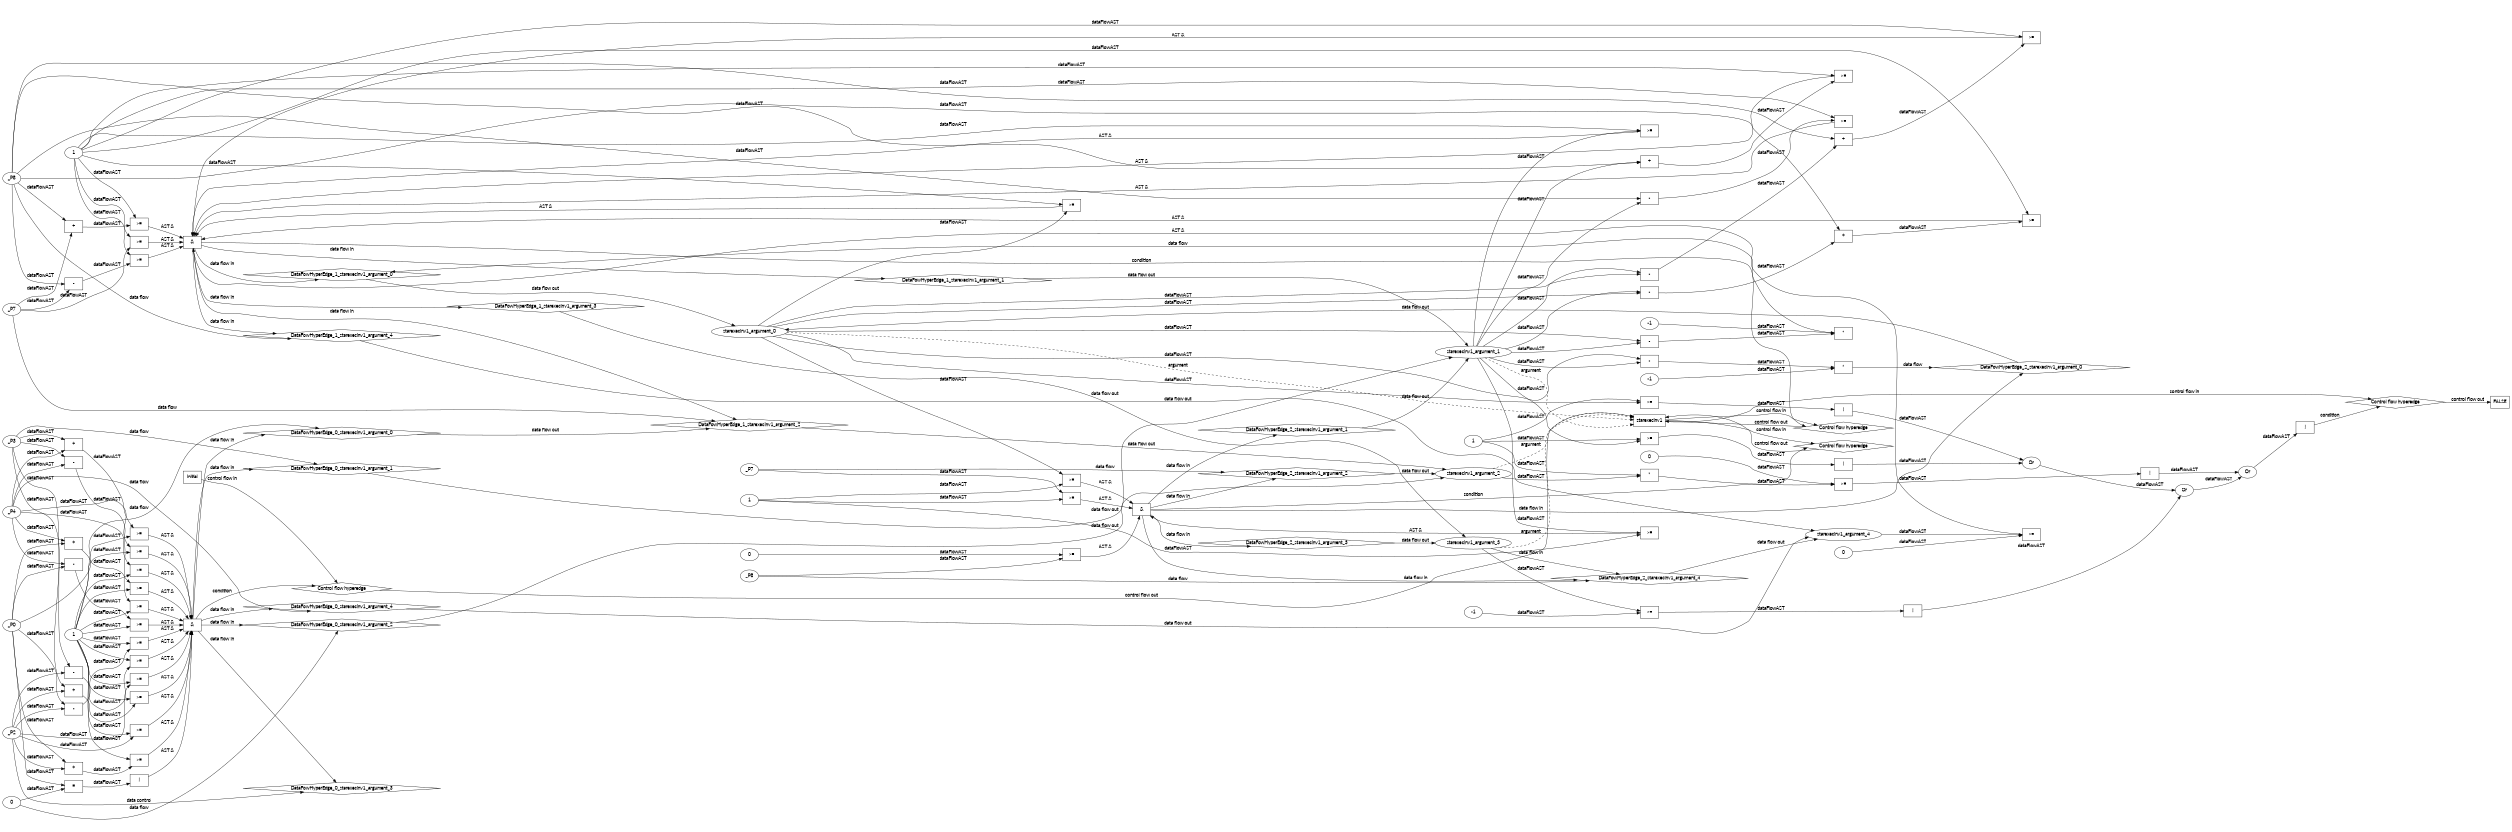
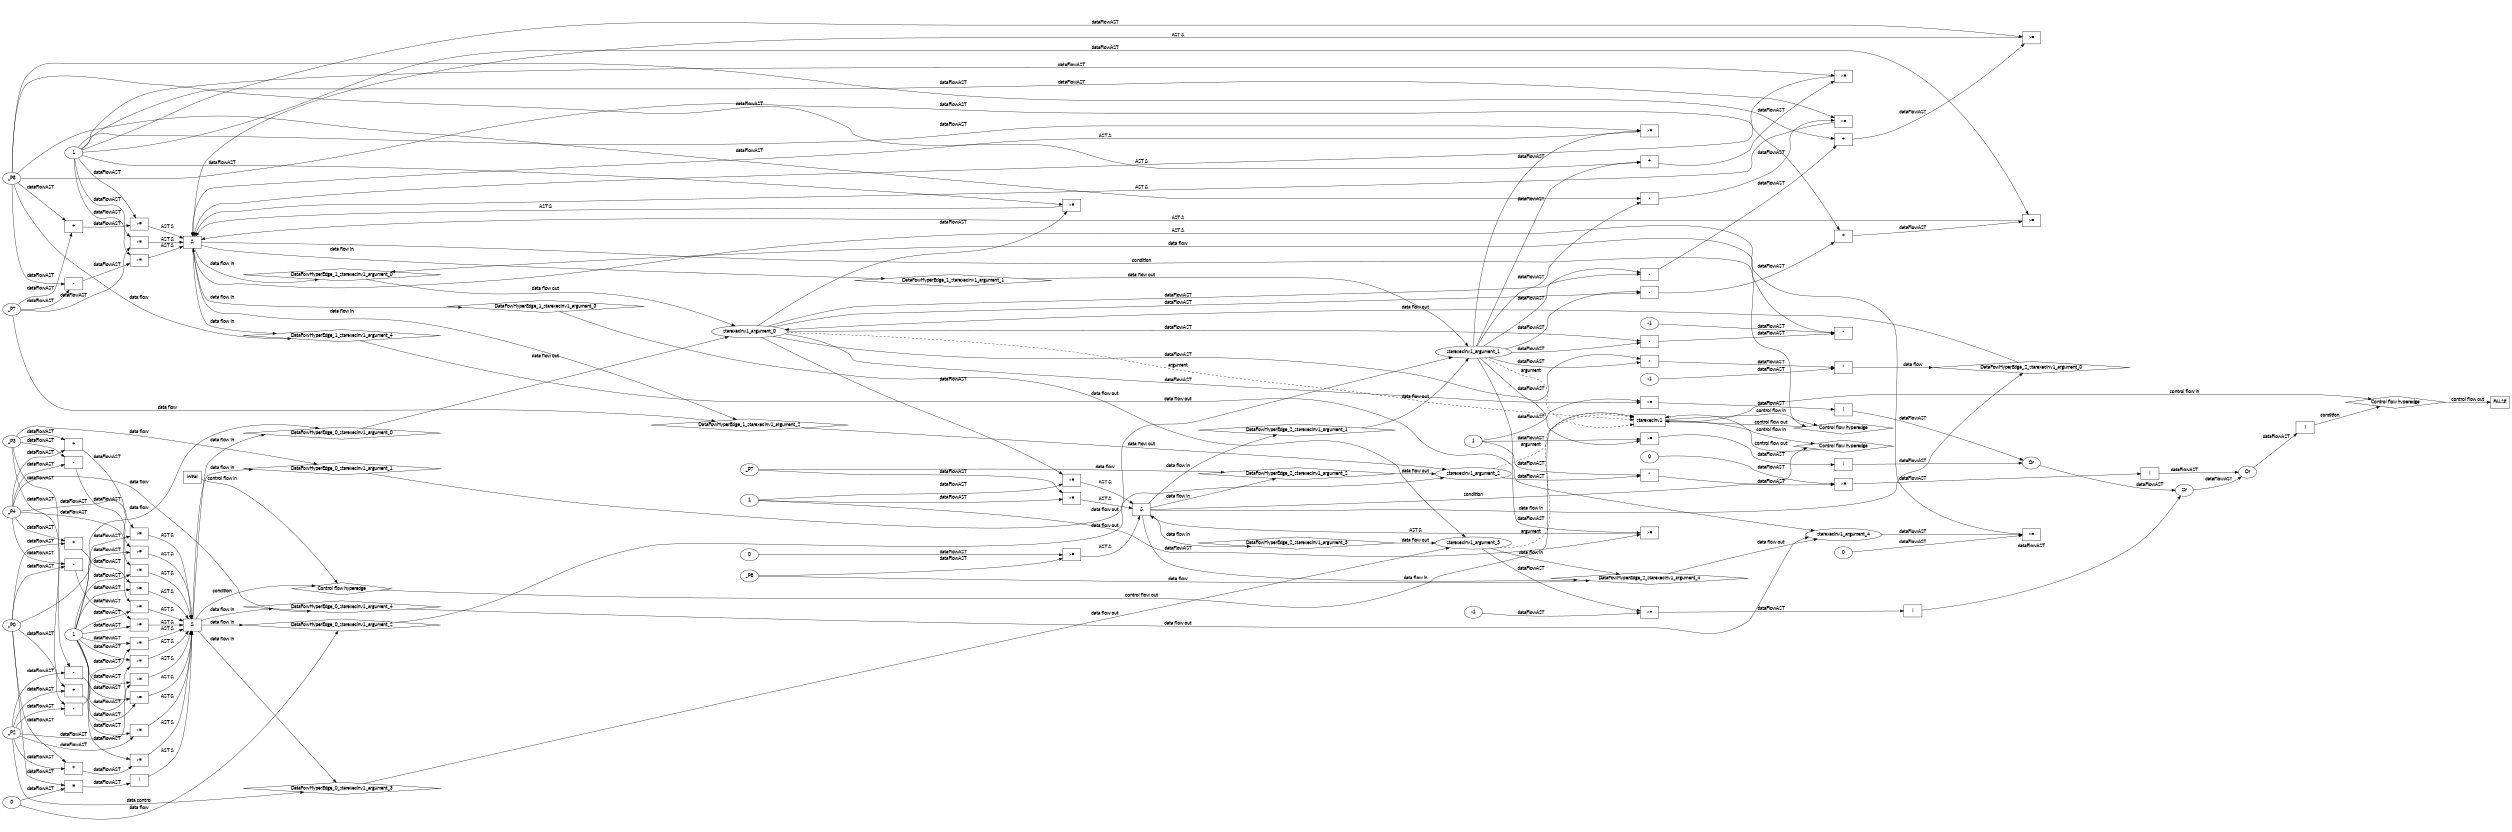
  digraph {
    fontname=Lato
    rankdir=LR
    node [fontname=Lato shape=rect]
    edge [fontname=Lato]
    n1 [label=starexecinv1 nodeName=starexecinv1]
    n2 [label="Control flow hyperedge" nodeName=ControlFowHyperEdge_1 shape=diamond]
    n3 [label="Control flow hyperedge" nodeName=ControlFowHyperEdge_2 shape=diamond]
    n4 [label="Control flow hyperedge" nodeName=ControlFowHyperEdge_3 shape=diamond]
    n5 [label=FALSE nodeName=FALSE]
    n6 [label=Initial nodeName=Initial]
    n7 [label="Control flow hyperedge" nodeName=ControlFowHyperEdge_0 shape=diamond]
    n8 [label=starexecinv1_argument_0 nodeName=argument0 shape=oval]
    n9 [label="-" nodeName=xxxstarexecinv1___starexecinv1_1xxxguard8_node_3]
    n10 [label=">=" nodeName=xxxstarexecinv1___starexecinv1_1xxxguard_0_node_0]
    n11 [label="-" nodeName=xxxstarexecinv1___starexecinv1_1xxxguard1_node_3]
    n12 [label="-" nodeName=xxxstarexecinv1___starexecinv1_1xxxdataFlow_0_node_2]
    n13 [label=">=" nodeName=xxxstarexecinv1___starexecinv1_2xxxguard3_node_0]
    n14 [label="-" nodeName=xxxstarexecinv1___starexecinv1_2xxxdataFlow_0_node_2]
    n15 [label=">=" nodeName=xxxFALSE___starexecinv1_3xxxguard_0_node_5]
    n16 [label="+" nodeName=xxxstarexecinv1___starexecinv1_1xxxguard8_node_1]
    n17 [label="&" nodeName=xxxstarexecinv1___starexecinv1_1xxx_and]
    n18 [label="+" nodeName=xxxstarexecinv1___starexecinv1_1xxxguard1_node_1]
    n19 [label="*" nodeName=xxxstarexecinv1___starexecinv1_1xxxdataFlow_0_node_0]
    n20 [label="&" nodeName=xxxstarexecinv1___starexecinv1_2xxx_and]
    n21 [label="*" nodeName=xxxstarexecinv1___starexecinv1_2xxxdataFlow_0_node_0]
    n22 [label="!" nodeName=xxxFALSE___starexecinv1_3xxxguard_0_node_4]
    n23 [label=starexecinv1_argument_1 nodeName=argument1 shape=oval]
    n24 [label="+" nodeName=xxxstarexecinv1___starexecinv1_1xxxguard6_node_1]
    n25 [label="-" nodeName=xxxstarexecinv1___starexecinv1_1xxxguard2_node_1]
    n26 [label=">=" nodeName=xxxstarexecinv1___starexecinv1_1xxxguard4_node_0]
    n27 [label=">=" nodeName=xxxstarexecinv1___starexecinv1_2xxxguard2_node_0]
    n28 [label=">=" nodeName=xxxFALSE___starexecinv1_3xxxguard_0_node_9]
    n29 [label=">=" nodeName=xxxstarexecinv1___starexecinv1_1xxxguard6_node_0]
    n30 [label=">=" nodeName=xxxstarexecinv1___starexecinv1_1xxxguard2_node_0]
    n31 [label="!" nodeName=xxxFALSE___starexecinv1_3xxxguard_0_node_8]
    n32 [label=starexecinv1_argument_2 nodeName=argument2 shape=oval]
    n33 [label="*" nodeName=xxxFALSE___starexecinv1_3xxxguard_0_node_18]
    n34 [label=">=" nodeName=xxxFALSE___starexecinv1_3xxxguard_0_node_17]
    n35 [label=starexecinv1_argument_3 nodeName=argument3 shape=oval]
    n36 [label=">=" nodeName=xxxFALSE___starexecinv1_3xxxguard_0_node_13]
    n37 [label=DataFowHyperEdge_2_starexecinv1_argument_4 nodeName=DataFowHyperEdge_2_starexecinv1_argument_4 shape=diamond]
    n38 [label="!" nodeName=xxxFALSE___starexecinv1_3xxxguard_0_node_12]
    n39 [label=DataFowHyperEdge_2_starexecinv1_argument_3 nodeName=DataFowHyperEdge_2_starexecinv1_argument_3 shape=diamond]
    n40 [label=starexecinv1_argument_4 nodeName=argument4 shape=oval]
    n41 [label=">=" nodeName=xxxstarexecinv1___starexecinv1_1xxxguard3_node_0]
    n42 [label="&" nodeName=xxxstarexecinv1___Initial_0xxx_and]
    n43 [label=DataFowHyperEdge_0_starexecinv1_argument_0 nodeName=DataFowHyperEdge_0_starexecinv1_argument_0 shape=diamond]
    n44 [label=DataFowHyperEdge_0_starexecinv1_argument_1 nodeName=DataFowHyperEdge_0_starexecinv1_argument_1 shape=diamond]
    n45 [label=DataFowHyperEdge_0_starexecinv1_argument_2 nodeName=DataFowHyperEdge_0_starexecinv1_argument_2 shape=diamond]
    n46 [label=DataFowHyperEdge_0_starexecinv1_argument_4 nodeName=DataFowHyperEdge_0_starexecinv1_argument_4 shape=diamond]
    n47 [label=DataFowHyperEdge_0_starexecinv1_argument_3 nodeName=DataFowHyperEdge_0_starexecinv1_argument_3 shape=diamond]
    n48 [label=">=" nodeName=xxxstarexecinv1___Initial_0xxxguard12_node_0]
    n49 [label="-" nodeName=xxxstarexecinv1___Initial_0xxxguard12_node_1]
    n50 [label=1 nodeName=xxxstarexecinv1___Initial_0xxxguard_0_node_2 shape=""]
    n51 [label=">=" nodeName=xxxstarexecinv1___Initial_0xxxguard6_node_0]
    n52 [label=">=" nodeName=xxxstarexecinv1___Initial_0xxxguard10_node_0]
    n53 [label=">=" nodeName=xxxstarexecinv1___Initial_0xxxguard3_node_0]
    n54 [label=">=" nodeName=xxxstarexecinv1___Initial_0xxxguard5_node_0]
    n55 [label=">=" nodeName=xxxstarexecinv1___Initial_0xxxguard9_node_0]
    n56 [label=">=" nodeName=xxxstarexecinv1___Initial_0xxxguard4_node_0]
    n57 [label=">=" nodeName=xxxstarexecinv1___Initial_0xxxguard11_node_0]
    n58 [label=">=" nodeName=xxxstarexecinv1___Initial_0xxxguard1_node_0]
    n59 [label=">=" nodeName=xxxstarexecinv1___Initial_0xxxguard_0_node_0]
    n60 [label=">=" nodeName=xxxstarexecinv1___Initial_0xxxguard2_node_0]
    n61 [label=">=" nodeName=xxxstarexecinv1___Initial_0xxxguard8_node_0]
    n62 [label=_P2 nodeName=xxxstarexecinv1___Initial_0xxxdataFlow4_node_0 shape=""]
    n63 [label="-" nodeName=xxxstarexecinv1___Initial_0xxxguard9_node_1]
    n64 [label="+" nodeName=xxxstarexecinv1___Initial_0xxxguard1_node_1]
    n65 [label="+" nodeName=xxxstarexecinv1___Initial_0xxxguard2_node_1]
    n66 [label=_P3 nodeName=xxxstarexecinv1___Initial_0xxxdataFlow1_node_0 shape=""]
    n67 [label="+" nodeName=xxxstarexecinv1___Initial_0xxxguard3_node_1]
    n68 [label="-" nodeName=xxxstarexecinv1___Initial_0xxxguard5_node_1]
    n69 [label=_P4 nodeName=xxxstarexecinv1___Initial_0xxxdataFlow3_node_0 shape=""]
    n70 [label="+" nodeName=xxxstarexecinv1___Initial_0xxxguard10_node_1]
    n71 [label="-" nodeName=xxxstarexecinv1___Initial_0xxxguard8_node_1]
    n72 [label=_P0 nodeName=xxxstarexecinv1___Initial_0xxxdataFlow_0_node_0 shape=""]
    n73 [label="=" nodeName=xxxstarexecinv1___Initial_0xxxguard7_node_1]
    n74 [label="!" nodeName=xxxstarexecinv1___Initial_0xxxguard7_node_0]
    n75 [label=0 nodeName=xxxstarexecinv1___Initial_0xxxdataFlow2_node_0 shape=""]
    n76 [label=DataFowHyperEdge_1_starexecinv1_argument_0 nodeName=DataFowHyperEdge_1_starexecinv1_argument_0 shape=diamond]
    n77 [label=DataFowHyperEdge_1_starexecinv1_argument_2 nodeName=DataFowHyperEdge_1_starexecinv1_argument_2 shape=diamond]
    n78 [label=DataFowHyperEdge_1_starexecinv1_argument_4 nodeName=DataFowHyperEdge_1_starexecinv1_argument_4 shape=diamond]
    n79 [label=DataFowHyperEdge_1_starexecinv1_argument_1 nodeName=DataFowHyperEdge_1_starexecinv1_argument_1 shape=diamond]
    n80 [label=DataFowHyperEdge_1_starexecinv1_argument_3 nodeName=DataFowHyperEdge_1_starexecinv1_argument_3 shape=diamond]
    n81 [label=">=" nodeName=xxxstarexecinv1___starexecinv1_1xxxguard8_node_0]
    n82 [label=1 nodeName=xxxstarexecinv1___starexecinv1_1xxxguard_0_node_2 shape=""]
    n83 [label=">=" nodeName=xxxstarexecinv1___starexecinv1_1xxxguard1_node_0]
    n84 [label=">=" nodeName=xxxstarexecinv1___starexecinv1_1xxxguard5_node_0]
    n85 [label=">=" nodeName=xxxstarexecinv1___starexecinv1_1xxxguard9_node_0]
    n86 [label=">=" nodeName=xxxstarexecinv1___starexecinv1_1xxxguard7_node_0]
    n87 [label=_P8 nodeName=xxxstarexecinv1___starexecinv1_1xxxdataFlow2_node_0 shape=""]
    n88 [label="-" nodeName=xxxstarexecinv1___starexecinv1_1xxxguard5_node_1]
    n89 [label="+" nodeName=xxxstarexecinv1___starexecinv1_1xxxguard7_node_1]
    n90 [label=_P7 nodeName=xxxstarexecinv1___starexecinv1_1xxxdataFlow1_node_0 shape=""]
    n91 [label=0 nodeName=xxxstarexecinv1___starexecinv1_1xxxguard3_node_1 shape=""]
    n92 [label=-1 nodeName=xxxstarexecinv1___starexecinv1_1xxxdataFlow_0_node_1 shape=""]
    n93 [label=DataFowHyperEdge_2_starexecinv1_argument_0 nodeName=DataFowHyperEdge_2_starexecinv1_argument_0 shape=diamond]
    n94 [label=DataFowHyperEdge_2_starexecinv1_argument_2 nodeName=DataFowHyperEdge_2_starexecinv1_argument_2 shape=diamond]
    n95 [label=DataFowHyperEdge_2_starexecinv1_argument_1 nodeName=DataFowHyperEdge_2_starexecinv1_argument_1 shape=diamond]
    n96 [label=">=" nodeName=xxxstarexecinv1___starexecinv1_2xxxguard_0_node_0]
    n97 [label=1 nodeName=xxxstarexecinv1___starexecinv1_2xxxguard_0_node_2 shape=""]
    n98 [label=_P7 nodeName=xxxstarexecinv1___starexecinv1_2xxxdataFlow1_node_0 shape=""]
    n99 [label=">=" nodeName=xxxstarexecinv1___starexecinv1_2xxxguard1_node_0]
    n100 [label=0 nodeName=xxxstarexecinv1___starexecinv1_2xxxguard1_node_2 shape=""]
    n101 [label=_P8 nodeName=xxxstarexecinv1___starexecinv1_2xxxdataFlow2_node_0 shape=""]
    n102 [label=-1 nodeName=xxxstarexecinv1___starexecinv1_2xxxdataFlow_0_node_1 shape=""]
    n103 [label="!" nodeName=xxxFALSE___starexecinv1_3xxxguard_0_node_0]
    n104 [label=Or nodeName=xxxFALSE___starexecinv1_3xxxguard_0_node_1 shape=""]
    n105 [label=Or nodeName=xxxFALSE___starexecinv1_3xxxguard_0_node_2 shape=""]
    n106 [label=Or nodeName=xxxFALSE___starexecinv1_3xxxguard_0_node_3 shape=""]
    n107 [label=1 nodeName=xxxFALSE___starexecinv1_3xxxguard_0_node_7 shape=""]
    n108 [label=-1 nodeName=xxxFALSE___starexecinv1_3xxxguard_0_node_14 shape=""]
    n109 [label="!" nodeName=xxxFALSE___starexecinv1_3xxxguard_0_node_16]
    n110 [label=0 nodeName=xxxFALSE___starexecinv1_3xxxguard_0_node_21 shape=""]
    n1 -> n2 [label="control flow in"]
    n1 -> n3 [label="control flow in"]
    n1 -> n4 [label="control flow in"]
    n2 -> n1 [label="control flow out"]
    n3 -> n1 [label="control flow out"]
    n4 -> n5 [label="control flow out"]
    n6 -> n7 [label="control flow in"]
    n7 -> n1 [label="control flow out"]
    n8 -> n1 [label=argument style=dashed]
    n8 -> n9 [label=dataFlowAST]
    n8 -> n10 [label=dataFlowAST]
    n8 -> n11 [label=dataFlowAST]
    n8 -> n12 [label=dataFlowAST]
    n8 -> n13 [label=dataFlowAST]
    n8 -> n14 [label=dataFlowAST]
    n8 -> n15 [label=dataFlowAST]
    n9 -> n16 [label=dataFlowAST]
    n10 -> n17 [label="AST &"]
    n11 -> n18 [label=dataFlowAST]
    n12 -> n19 [label=dataFlowAST]
    n13 -> n20 [label="AST &"]
    n14 -> n21 [label=dataFlowAST]
    n15 -> n22 [label=dataFlowAST]
    n16 -> n81 [label=dataFlowAST]
    n17 -> n2 [label=condition]
    n17 -> n76 [label="data flow in"]
    n17 -> n77 [label="data flow in"]
    n17 -> n78 [label="data flow in"]
    n17 -> n79 [label="data flow in"]
    n17 -> n80 [label="data flow in"]
    n18 -> n83 [label=dataFlowAST]
    n19 -> n76 [label="data flow"]
    n20 -> n3 [label=condition]
    n20 -> n37 [label="data flow in"]
    n20 -> n39 [label="data flow in"]
    n20 -> n93 [label="data flow in"]
    n20 -> n94 [label="data flow in"]
    n20 -> n95 [label="data flow in"]
    n21 -> n93 [label="data flow"]
    n22 -> n106 [label=dataFlowAST]
    n23 -> n1 [label=argument style=dashed]
    n23 -> n9 [label=dataFlowAST]
    n23 -> n11 [label=dataFlowAST]
    n23 -> n12 [label=dataFlowAST]
    n23 -> n14 [label=dataFlowAST]
    n23 -> n24 [label=dataFlowAST]
    n23 -> n25 [label=dataFlowAST]
    n23 -> n26 [label=dataFlowAST]
    n23 -> n27 [label=dataFlowAST]
    n23 -> n28 [label=dataFlowAST]
    n24 -> n29 [label=dataFlowAST]
    n25 -> n30 [label=dataFlowAST]
    n26 -> n17 [label="AST &"]
    n27 -> n20 [label="AST &"]
    n28 -> n31 [label=dataFlowAST]
    n29 -> n17 [label="AST &"]
    n30 -> n17 [label="AST &"]
    n31 -> n106 [label=dataFlowAST]
    n32 -> n1 [label=argument style=dashed]
    n32 -> n33 [label=dataFlowAST]
    n33 -> n34 [label=dataFlowAST]
    n34 -> n109 [label=dataFlowAST]
    n35 -> n1 [label=argument style=dashed]
    n35 -> n36 [label=dataFlowAST]
    n35 -> n37 [label="data flow in"]
    n36 -> n38 [label=dataFlowAST]
    n37 -> n40 [label="data flow out"]
    n38 -> n105 [label=dataFlowAST]
    n39 -> n35 [label="data flow out"]
    n40 -> n41 [label=dataFlowAST]
    n41 -> n17 [label="AST &"]
    n42 -> n7 [label=condition]
    n42 -> n43 [label="data flow in"]
    n42 -> n44 [label="data flow in"]
    n42 -> n45 [label="data flow in"]
    n42 -> n46 [label="data flow in"]
    n42 -> n47 [label="data flow in"]
-   n43 -> n77 [label="data flow out"]
+   n43 -> n8 [label="data flow out"]
    n44 -> n23 [label="data flow out"]
    n45 -> n32 [label="data flow out"]
    n46 -> n40 [label="data flow out"]
+   n47 -> n35 [label="data flow out"]
    n48 -> n42 [label="AST &"]
    n49 -> n48 [label=dataFlowAST]
    n50 -> n48 [label=dataFlowAST]
    n50 -> n51 [label=dataFlowAST]
    n50 -> n52 [label=dataFlowAST]
    n50 -> n53 [label=dataFlowAST]
    n50 -> n54 [label=dataFlowAST]
    n50 -> n55 [label=dataFlowAST]
    n50 -> n56 [label=dataFlowAST]
    n50 -> n57 [label=dataFlowAST]
    n50 -> n58 [label=dataFlowAST]
    n50 -> n59 [label=dataFlowAST]
    n50 -> n60 [label=dataFlowAST]
    n50 -> n61 [label=dataFlowAST]
    n51 -> n42 [label="AST &"]
    n52 -> n42 [label="AST &"]
    n53 -> n42 [label="AST &"]
    n54 -> n42 [label="AST &"]
    n55 -> n42 [label="AST &"]
    n56 -> n42 [label="AST &"]
    n57 -> n42 [label="AST &"]
    n58 -> n42 [label="AST &"]
    n59 -> n42 [label="AST &"]
    n60 -> n42 [label="AST &"]
    n61 -> n42 [label="AST &"]
    n62 -> n47 [label="data control"]
    n62 -> n49 [label=dataFlowAST]
    n62 -> n56 [label=dataFlowAST]
    n62 -> n57 [label=dataFlowAST]
    n62 -> n63 [label=dataFlowAST]
    n62 -> n64 [label=dataFlowAST]
    n62 -> n65 [label=dataFlowAST]
    n63 -> n55 [label=dataFlowAST]
    n64 -> n58 [label=dataFlowAST]
    n65 -> n60 [label=dataFlowAST]
    n66 -> n44 [label="data flow"]
    n66 -> n49 [label=dataFlowAST]
    n66 -> n65 [label=dataFlowAST]
    n66 -> n67 [label=dataFlowAST]
    n66 -> n68 [label=dataFlowAST]
    n67 -> n53 [label=dataFlowAST]
    n68 -> n54 [label=dataFlowAST]
    n69 -> n46 [label="data flow"]
    n69 -> n51 [label=dataFlowAST]
    n69 -> n59 [label=dataFlowAST]
    n69 -> n67 [label=dataFlowAST]
    n69 -> n68 [label=dataFlowAST]
    n69 -> n70 [label=dataFlowAST]
    n69 -> n71 [label=dataFlowAST]
    n70 -> n52 [label=dataFlowAST]
    n71 -> n61 [label=dataFlowAST]
    n72 -> n43 [label="data flow"]
    n72 -> n63 [label=dataFlowAST]
    n72 -> n64 [label=dataFlowAST]
    n72 -> n70 [label=dataFlowAST]
    n72 -> n71 [label=dataFlowAST]
    n72 -> n73 [label=dataFlowAST]
    n73 -> n74 [label=dataFlowAST]
    n74 -> n42 [label="AST &"]
    n75 -> n45 [label="data flow"]
    n75 -> n73 [label=dataFlowAST]
    n76 -> n8 [label="data flow out"]
    n77 -> n32 [label="data flow out"]
    n78 -> n40 [label="data flow out"]
    n79 -> n23 [label="data flow out"]
    n80 -> n35 [label="data flow out"]
    n81 -> n17 [label="AST &"]
    n82 -> n10 [label=dataFlowAST]
    n82 -> n26 [label=dataFlowAST]
    n82 -> n29 [label=dataFlowAST]
    n82 -> n30 [label=dataFlowAST]
    n82 -> n81 [label=dataFlowAST]
    n82 -> n83 [label=dataFlowAST]
    n82 -> n84 [label=dataFlowAST]
    n82 -> n85 [label=dataFlowAST]
    n82 -> n86 [label=dataFlowAST]
    n83 -> n17 [label="AST &"]
    n84 -> n17 [label="AST &"]
    n85 -> n17 [label="AST &"]
    n86 -> n17 [label="AST &"]
    n87 -> n16 [label=dataFlowAST]
    n87 -> n18 [label=dataFlowAST]
    n87 -> n24 [label=dataFlowAST]
    n87 -> n25 [label=dataFlowAST]
    n87 -> n78 [label="data flow"]
    n87 -> n88 [label=dataFlowAST]
    n87 -> n89 [label=dataFlowAST]
    n88 -> n84 [label=dataFlowAST]
    n89 -> n86 [label=dataFlowAST]
    n90 -> n77 [label="data flow"]
    n90 -> n85 [label=dataFlowAST]
    n90 -> n88 [label=dataFlowAST]
    n90 -> n89 [label=dataFlowAST]
    n91 -> n41 [label=dataFlowAST]
    n92 -> n19 [label=dataFlowAST]
    n93 -> n8 [label="data flow out"]
    n94 -> n32 [label="data flow out"]
    n95 -> n23 [label="data flow out"]
    n96 -> n20 [label="AST &"]
    n97 -> n13 [label=dataFlowAST]
    n97 -> n27 [label=dataFlowAST]
    n97 -> n96 [label=dataFlowAST]
    n98 -> n94 [label="data flow"]
    n98 -> n96 [label=dataFlowAST]
    n99 -> n20 [label="AST &"]
    n100 -> n99 [label=dataFlowAST]
    n101 -> n37 [label="data flow"]
    n101 -> n99 [label=dataFlowAST]
    n102 -> n21 [label=dataFlowAST]
    n103 -> n4 [label=condition]
    n104 -> n103 [label=dataFlowAST]
    n105 -> n104 [label=dataFlowAST]
    n106 -> n105 [label=dataFlowAST]
    n107 -> n15 [label=dataFlowAST]
    n107 -> n28 [label=dataFlowAST]
    n107 -> n33 [label=dataFlowAST]
    n108 -> n36 [label=dataFlowAST]
    n109 -> n104 [label=dataFlowAST]
    n110 -> n34 [label=dataFlowAST]
  }
